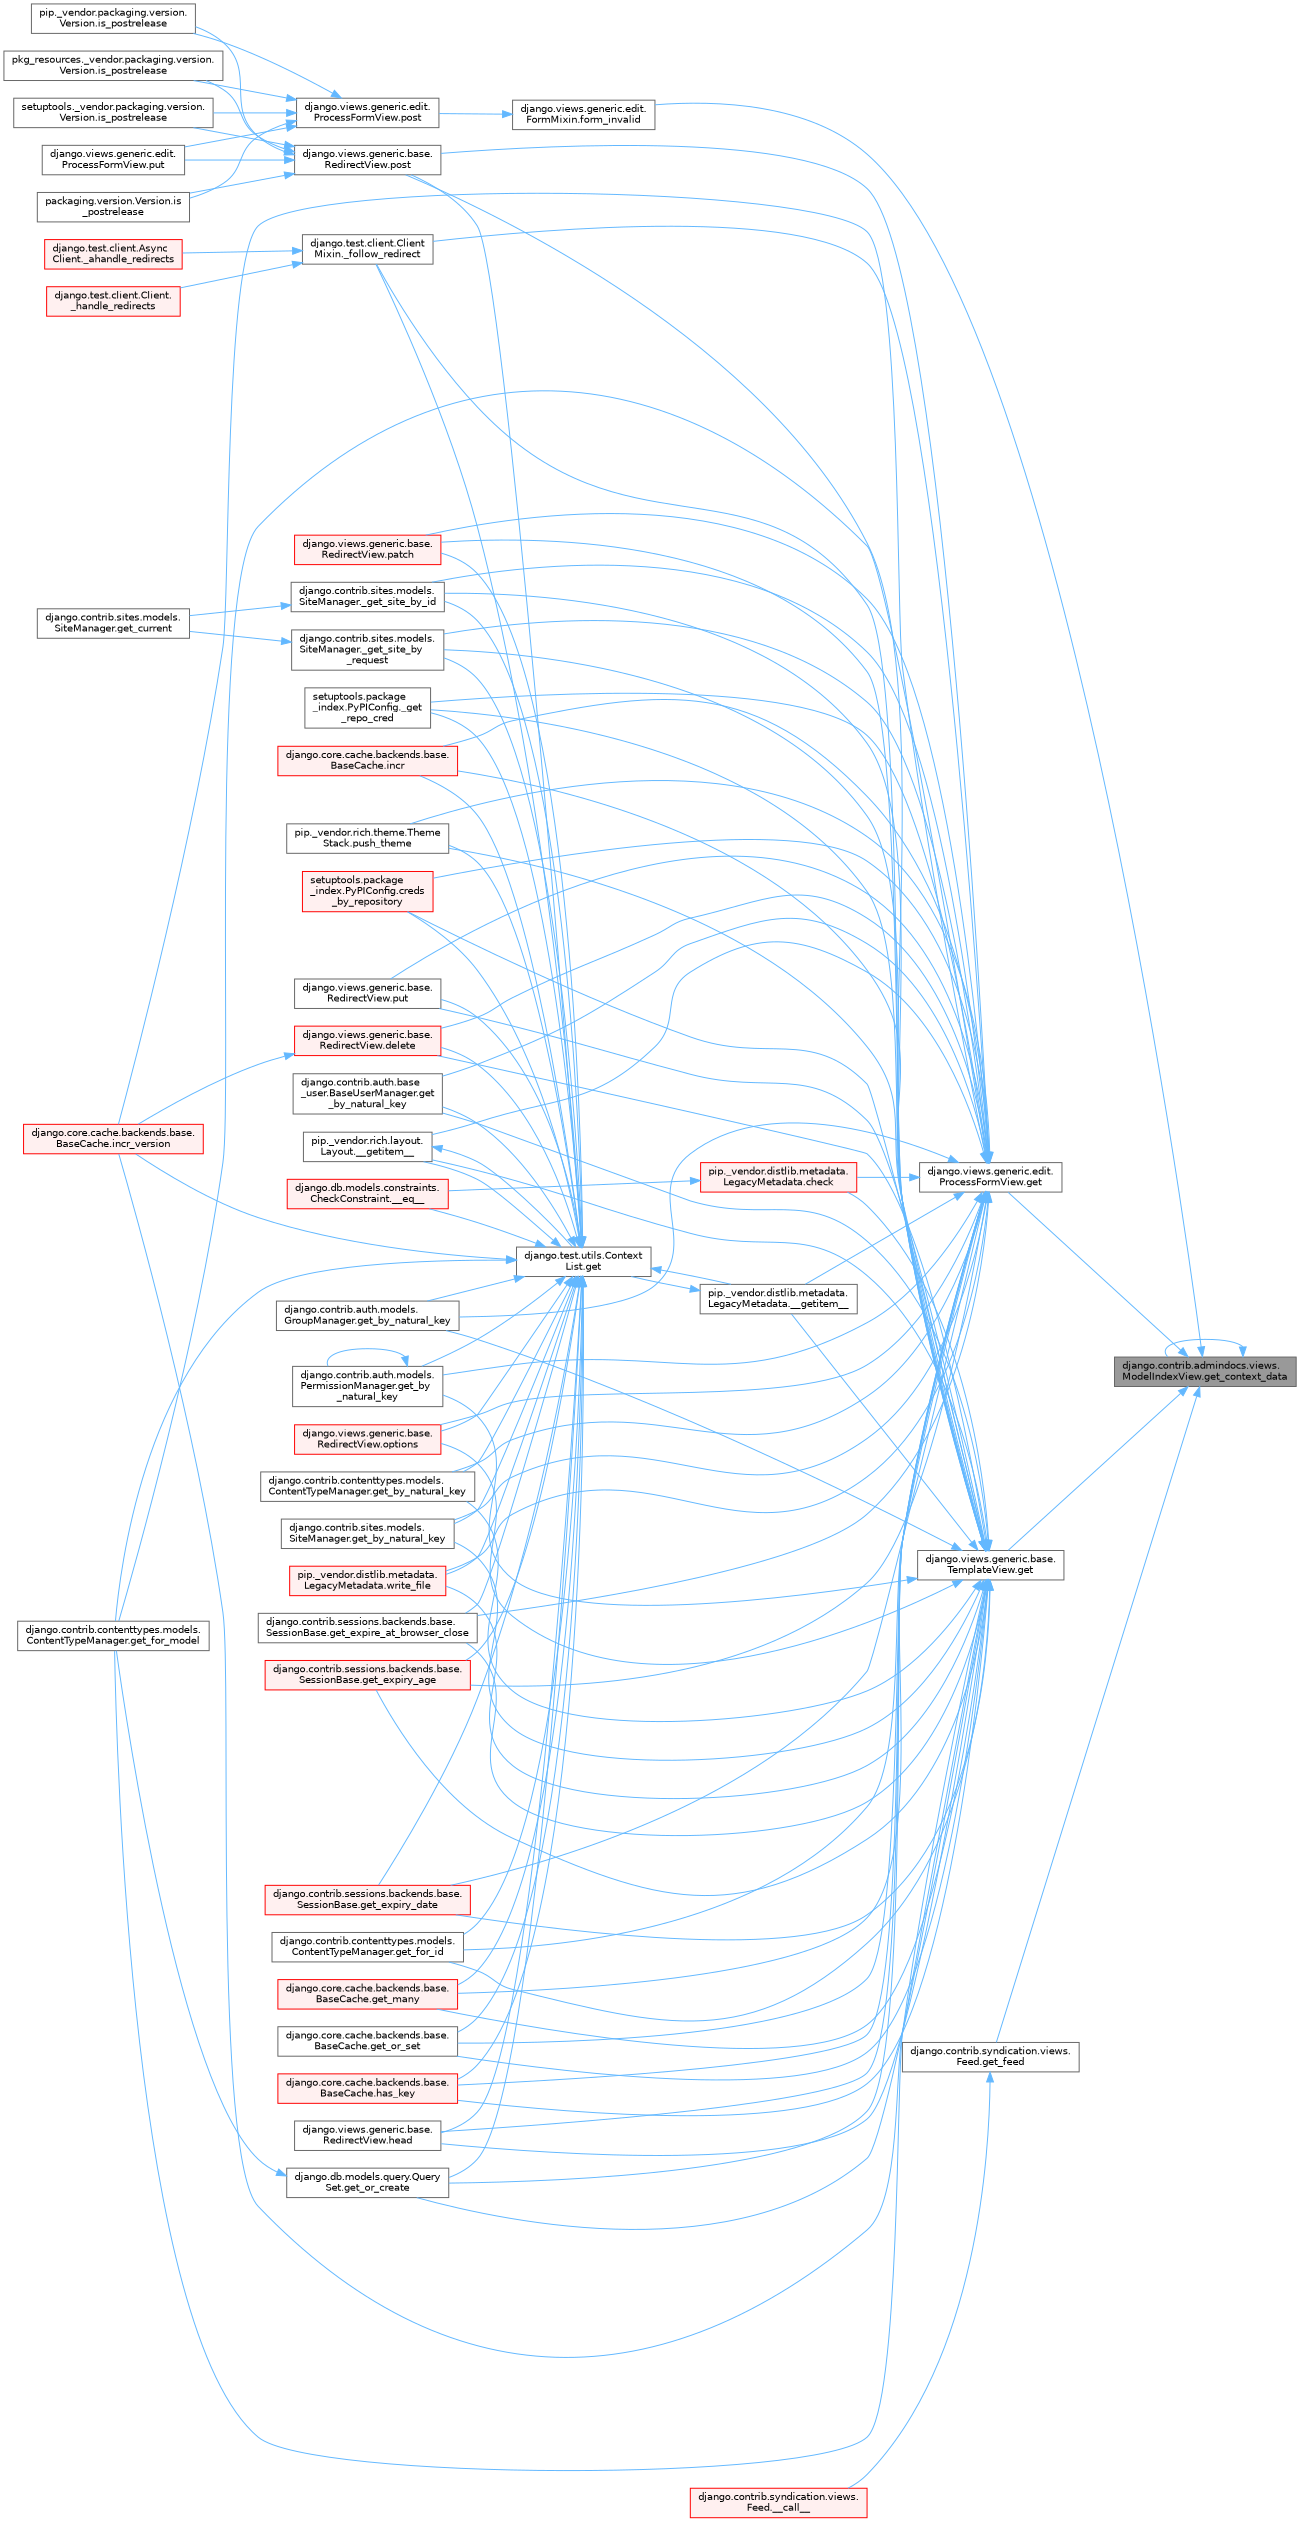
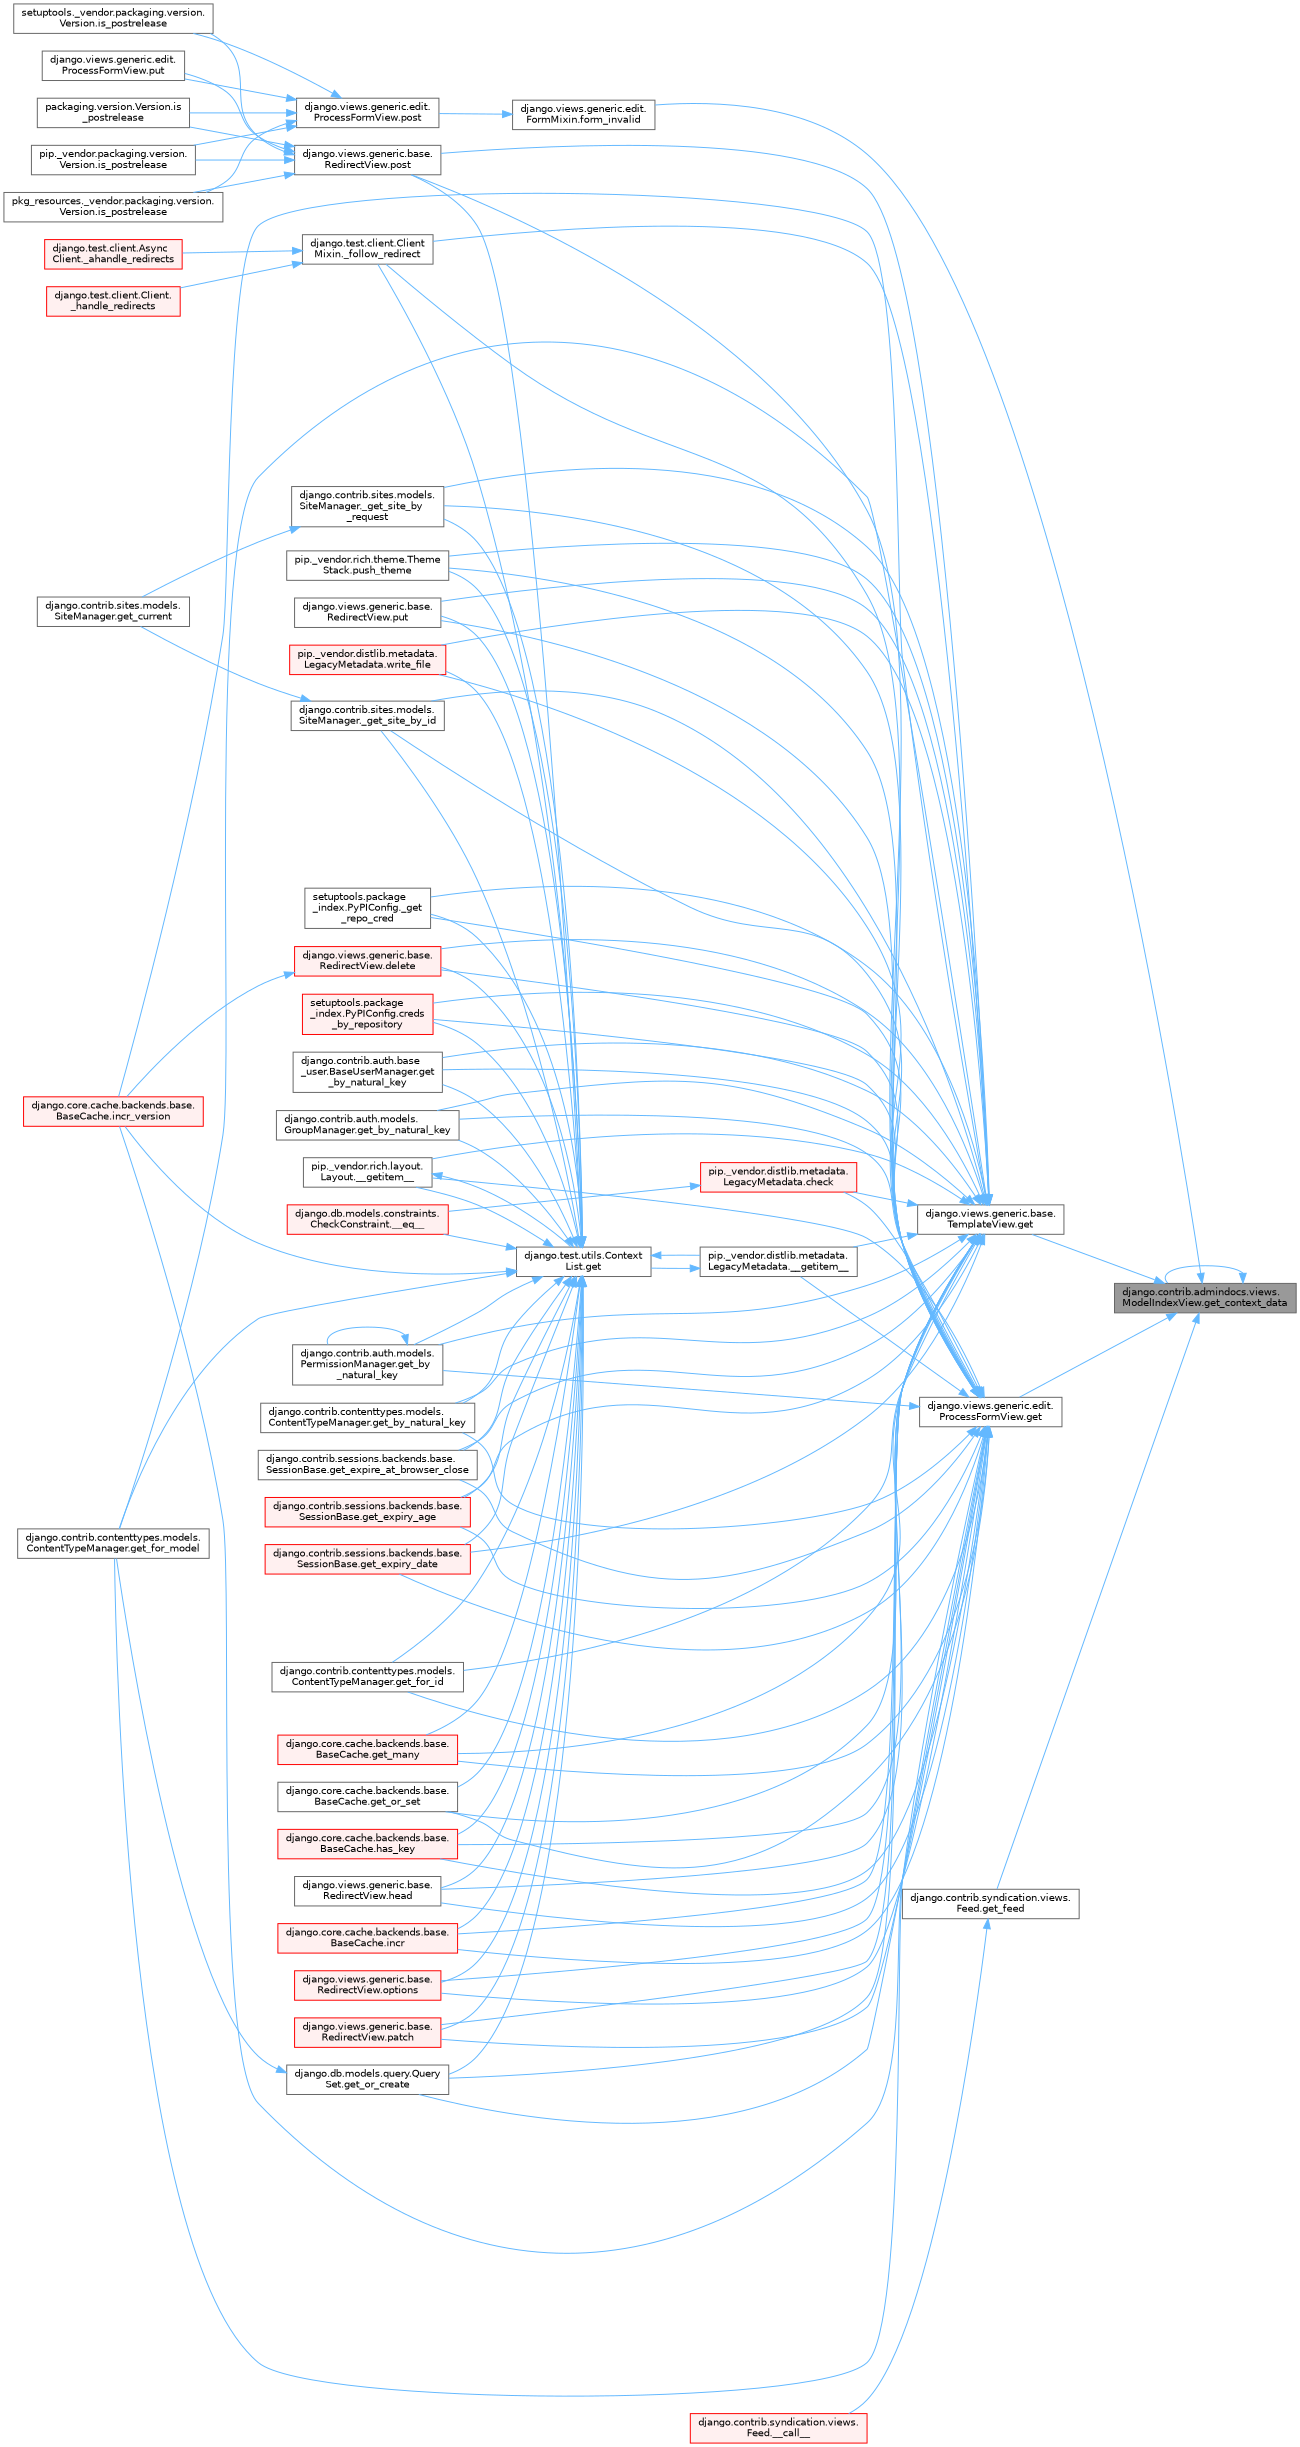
  digraph {
    rankdir=RL
    node [color=grey40 fillcolor=white fontname=Helvetica fontsize=10 shape=box style=filled]
    edge [color=steelblue1 dir=back fontname=Helvetica fontsize=10 labelfontname=Helvetica labelfontsize=10 style=solid]
    n1 [color=gray40 fillcolor=grey60 fontcolor=black height=0.2 label="django.contrib.admindocs.views.\lModelIndexView.get_context_data" width=0.4]
    n2 [height=0.2 label="django.views.generic.edit.\lFormMixin.form_invalid" width=0.4]
    n3 [height=0.2 label="django.views.generic.base.\lTemplateView.get" width=0.4]
    n4 [height=0.2 label="django.views.generic.edit.\lProcessFormView.get" width=0.4]
    n5 [height=0.2 label="django.contrib.syndication.views.\lFeed.get_feed" width=0.4]
    n6 [height=0.2 label="django.views.generic.edit.\lProcessFormView.post" width=0.4]
    n7 [height=0.2 label="pip._vendor.distlib.metadata.\lLegacyMetadata.__getitem__" width=0.4]
    n8 [height=0.2 label="pip._vendor.rich.layout.\lLayout.__getitem__" width=0.4]
    n9 [height=0.2 label="django.test.client.Client\lMixin._follow_redirect" width=0.4]
    n10 [height=0.2 label="setuptools.package\l_index.PyPIConfig._get\l_repo_cred" width=0.4]
    n11 [height=0.2 label="django.contrib.sites.models.\lSiteManager._get_site_by_id" width=0.4]
    n12 [height=0.2 label="django.contrib.sites.models.\lSiteManager._get_site_by\l_request" width=0.4]
    n13 [color=red fillcolor="#FFF0F0" height=0.2 label="pip._vendor.distlib.metadata.\lLegacyMetadata.check" width=0.4]
    n14 [color=red fillcolor="#FFF0F0" height=0.2 label="setuptools.package\l_index.PyPIConfig.creds\l_by_repository" width=0.4]
    n15 [color=red fillcolor="#FFF0F0" height=0.2 label="django.views.generic.base.\lRedirectView.delete" width=0.4]
    n16 [color=red fillcolor="#FFF0F0" height=0.2 label="django.core.cache.backends.base.\lBaseCache.incr_version" width=0.4]
    n17 [height=0.2 label="django.contrib.auth.base\l_user.BaseUserManager.get\l_by_natural_key" width=0.4]
    n18 [height=0.2 label="django.contrib.auth.models.\lGroupManager.get_by_natural_key" width=0.4]
    n19 [height=0.2 label="django.contrib.auth.models.\lPermissionManager.get_by\l_natural_key" width=0.4]
    n20 [height=0.2 label="django.contrib.contenttypes.models.\lContentTypeManager.get_by_natural_key" width=0.4]
-   n21 [height=0.2 label="django.contrib.sites.models.\lSiteManager.get_by_natural_key" width=0.4]
    n22 [height=0.2 label="django.contrib.sessions.backends.base.\lSessionBase.get_expire_at_browser_close" width=0.4]
    n23 [color=red fillcolor="#FFF0F0" height=0.2 label="django.contrib.sessions.backends.base.\lSessionBase.get_expiry_age" width=0.4]
    n24 [color=red fillcolor="#FFF0F0" height=0.2 label="django.contrib.sessions.backends.base.\lSessionBase.get_expiry_date" width=0.4]
    n25 [height=0.2 label="django.contrib.contenttypes.models.\lContentTypeManager.get_for_id" width=0.4]
    n26 [height=0.2 label="django.contrib.contenttypes.models.\lContentTypeManager.get_for_model" width=0.4]
    n27 [color=red fillcolor="#FFF0F0" height=0.2 label="django.core.cache.backends.base.\lBaseCache.get_many" width=0.4]
    n28 [height=0.2 label="django.db.models.query.Query\lSet.get_or_create" width=0.4]
    n29 [height=0.2 label="django.core.cache.backends.base.\lBaseCache.get_or_set" width=0.4]
    n30 [color=red fillcolor="#FFF0F0" height=0.2 label="django.core.cache.backends.base.\lBaseCache.has_key" width=0.4]
    n31 [height=0.2 label="django.views.generic.base.\lRedirectView.head" width=0.4]
    n32 [color=red fillcolor="#FFF0F0" height=0.2 label="django.core.cache.backends.base.\lBaseCache.incr" width=0.4]
    n33 [color=red fillcolor="#FFF0F0" height=0.2 label="django.views.generic.base.\lRedirectView.options" width=0.4]
    n34 [color=red fillcolor="#FFF0F0" height=0.2 label="django.views.generic.base.\lRedirectView.patch" width=0.4]
    n35 [height=0.2 label="django.views.generic.base.\lRedirectView.post" width=0.4]
    n36 [height=0.2 label="pip._vendor.rich.theme.Theme\lStack.push_theme" width=0.4]
    n37 [height=0.2 label="django.views.generic.base.\lRedirectView.put" width=0.4]
    n38 [color=red fillcolor="#FFF0F0" height=0.2 label="pip._vendor.distlib.metadata.\lLegacyMetadata.write_file" width=0.4]
    n39 [color=red fillcolor="#FFF0F0" height=0.2 label="django.contrib.syndication.views.\lFeed.__call__" width=0.4]
    n40 [height=0.2 label="packaging.version.Version.is\l_postrelease" width=0.4]
    n41 [height=0.2 label="pip._vendor.packaging.version.\lVersion.is_postrelease" width=0.4]
    n42 [height=0.2 label="pkg_resources._vendor.packaging.version.\lVersion.is_postrelease" width=0.4]
    n43 [height=0.2 label="setuptools._vendor.packaging.version.\lVersion.is_postrelease" width=0.4]
    n44 [height=0.2 label="django.views.generic.edit.\lProcessFormView.put" width=0.4]
    n45 [height=0.2 label="django.test.utils.Context\lList.get" width=0.4]
    n46 [color=red fillcolor="#FFF0F0" height=0.2 label="django.test.client.Async\lClient._ahandle_redirects" width=0.4]
    n47 [color=red fillcolor="#FFF0F0" height=0.2 label="django.test.client.Client.\l_handle_redirects" width=0.4]
    n48 [height=0.2 label="django.contrib.sites.models.\lSiteManager.get_current" width=0.4]
    n49 [color=red fillcolor="#FFF0F0" height=0.2 label="django.db.models.constraints.\lCheckConstraint.__eq__" width=0.4]
    n1 -> n1
    n1 -> n2
    n1 -> n3
    n1 -> n4
    n1 -> n5
    n2 -> n6
    n3 -> n7
    n3 -> n8
    n3 -> n9
    n3 -> n10
    n3 -> n11
    n3 -> n12
    n3 -> n13
    n3 -> n14
    n3 -> n15
    n3 -> n16
    n3 -> n17
    n3 -> n18
    n3 -> n19
    n3 -> n20
-   n3 -> n21
    n3 -> n22
    n3 -> n23
    n3 -> n24
    n3 -> n25
    n3 -> n26
    n3 -> n27
    n3 -> n28
    n3 -> n29
    n3 -> n30
    n3 -> n31
    n3 -> n32
    n3 -> n33
    n3 -> n34
    n3 -> n35
    n3 -> n36
    n3 -> n37
    n3 -> n38
    n4 -> n7
    n4 -> n8
    n4 -> n9
    n4 -> n10
    n4 -> n11
    n4 -> n12
    n4 -> n13
    n4 -> n14
    n4 -> n15
    n4 -> n16
    n4 -> n17
    n4 -> n18
    n4 -> n19
    n4 -> n20
-   n4 -> n21
    n4 -> n22
    n4 -> n23
    n4 -> n24
    n4 -> n25
    n4 -> n26
    n4 -> n27
    n4 -> n28
    n4 -> n29
    n4 -> n30
    n4 -> n31
    n4 -> n32
    n4 -> n33
    n4 -> n34
    n4 -> n35
    n4 -> n36
    n4 -> n37
    n4 -> n38
    n5 -> n39
    n6 -> n40
    n6 -> n41
    n6 -> n42
    n6 -> n43
    n6 -> n44
    n7 -> n45
    n8 -> n45
    n9 -> n46
    n9 -> n47
    n11 -> n48
    n12 -> n48
    n13 -> n49
    n15 -> n16
    n19 -> n19
    n28 -> n26
    n35 -> n40
    n35 -> n41
    n35 -> n42
    n35 -> n43
    n35 -> n44
    n45 -> n7
    n45 -> n8
    n45 -> n9
    n45 -> n10
    n45 -> n11
    n45 -> n12
    n45 -> n14
    n45 -> n15
    n45 -> n16
    n45 -> n17
    n45 -> n18
    n45 -> n19
    n45 -> n20
-   n45 -> n21
    n45 -> n22
    n45 -> n23
    n45 -> n24
    n45 -> n25
    n45 -> n26
    n45 -> n27
    n45 -> n28
    n45 -> n29
    n45 -> n30
    n45 -> n31
    n45 -> n32
    n45 -> n33
    n45 -> n34
    n45 -> n35
    n45 -> n36
    n45 -> n37
    n45 -> n38
    n45 -> n49
  }
